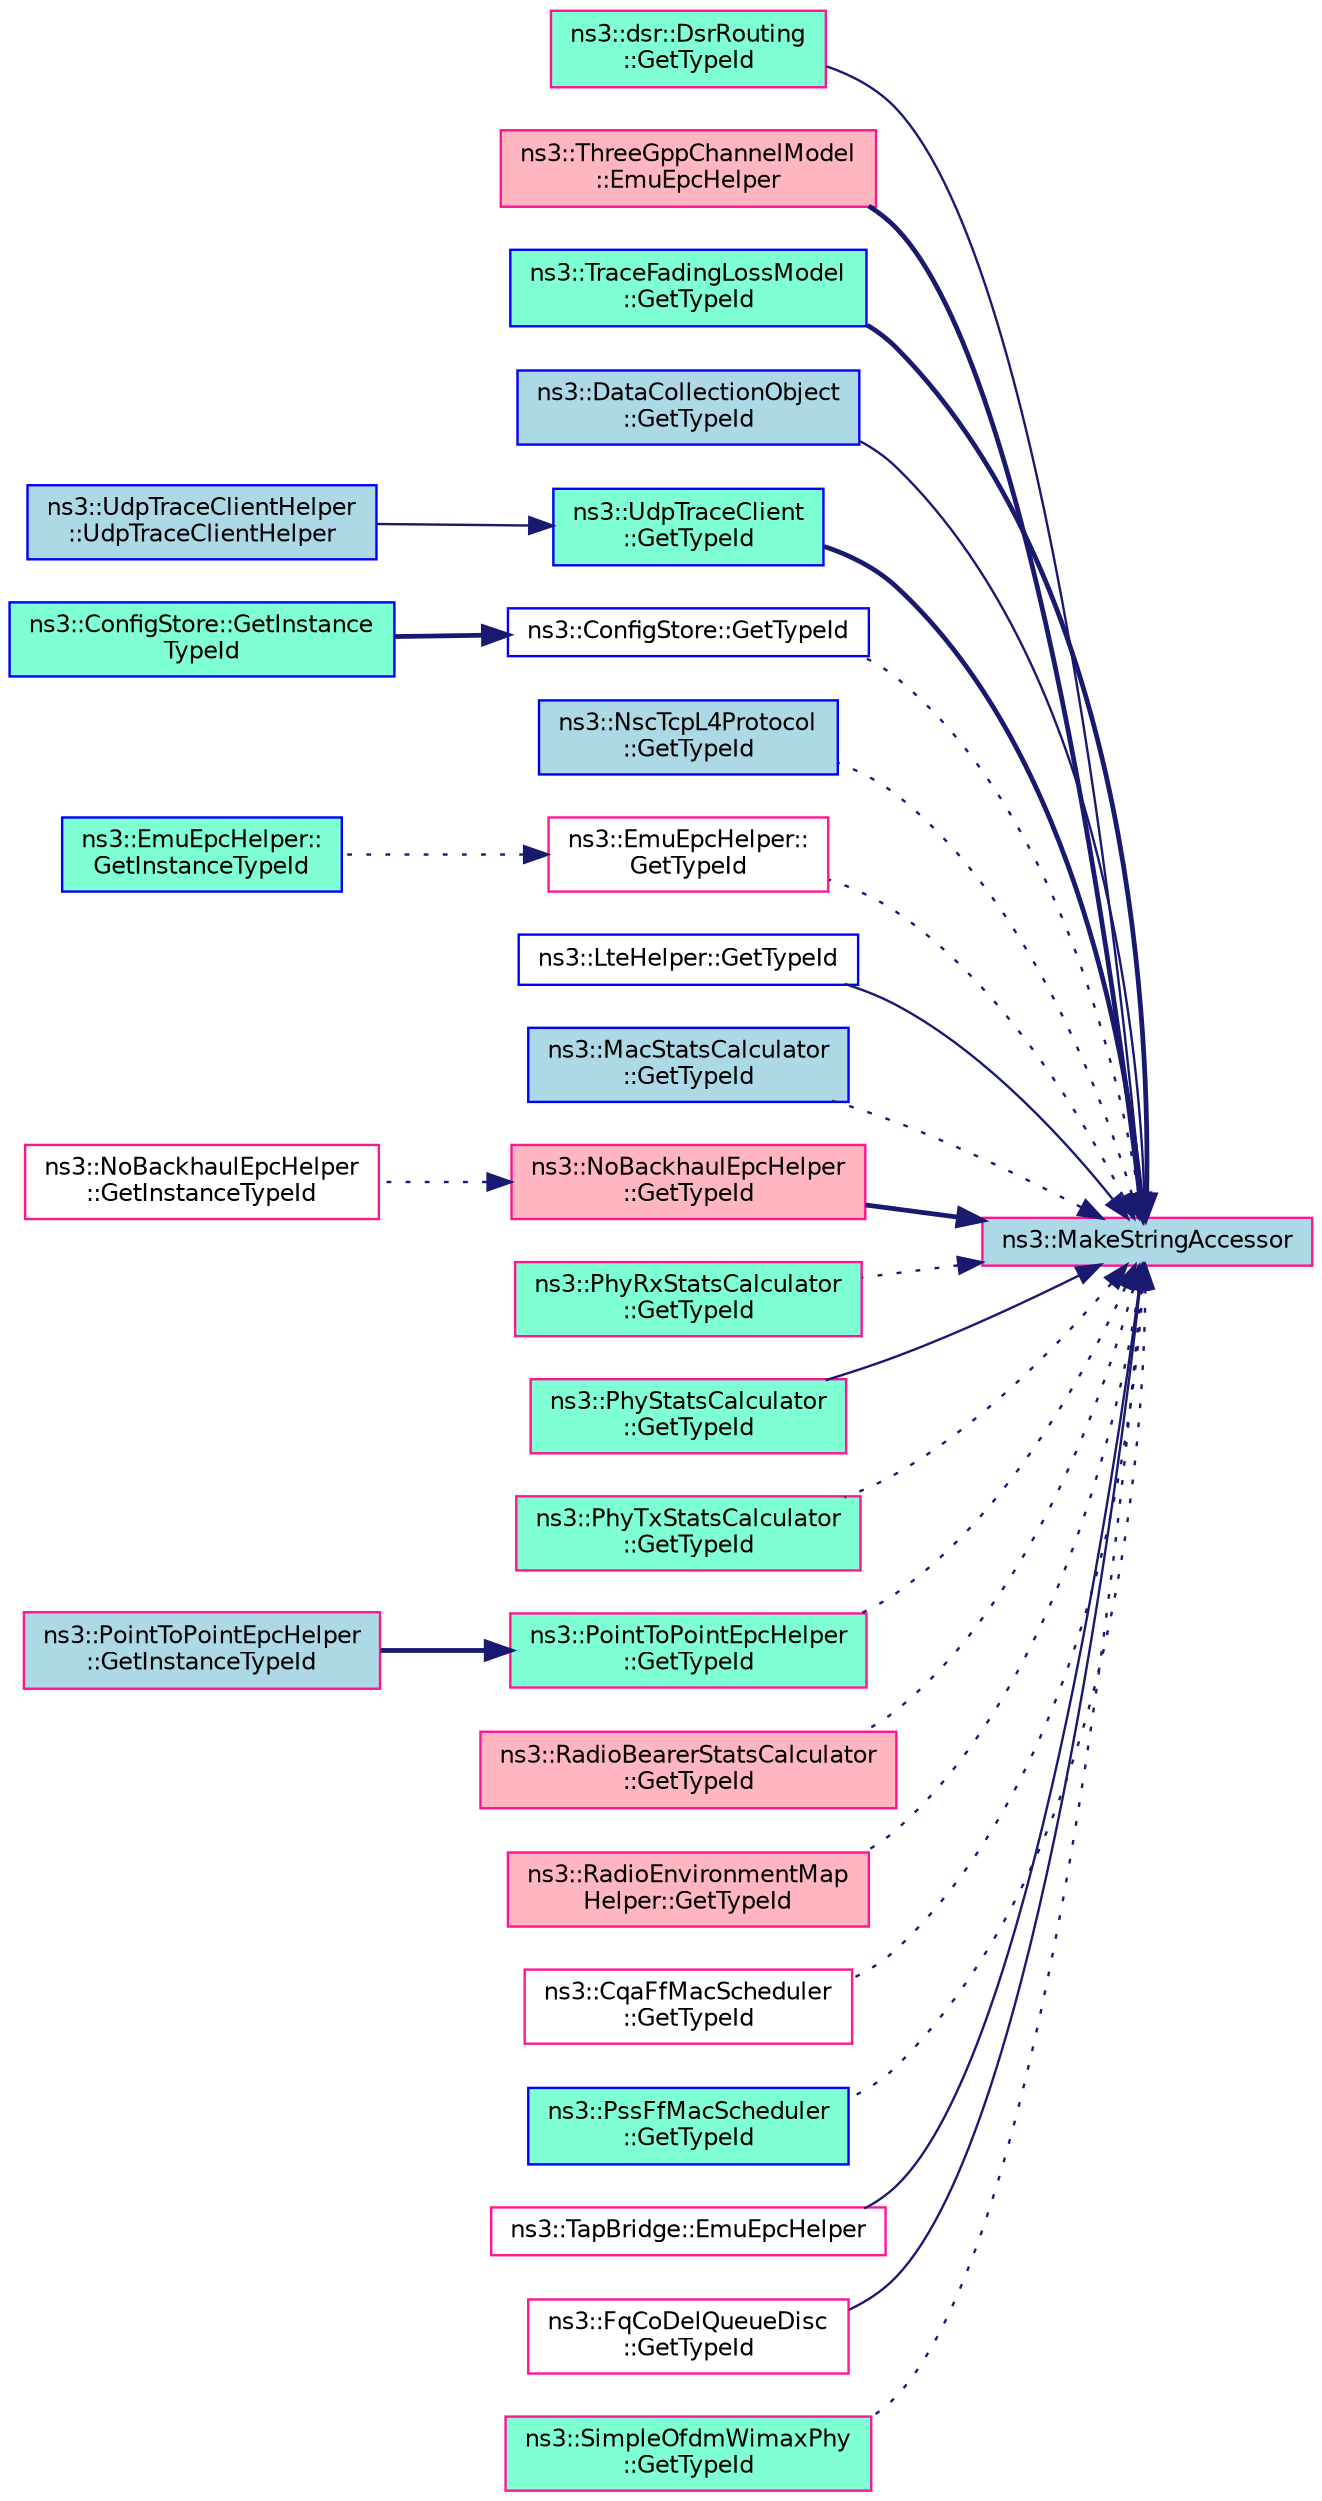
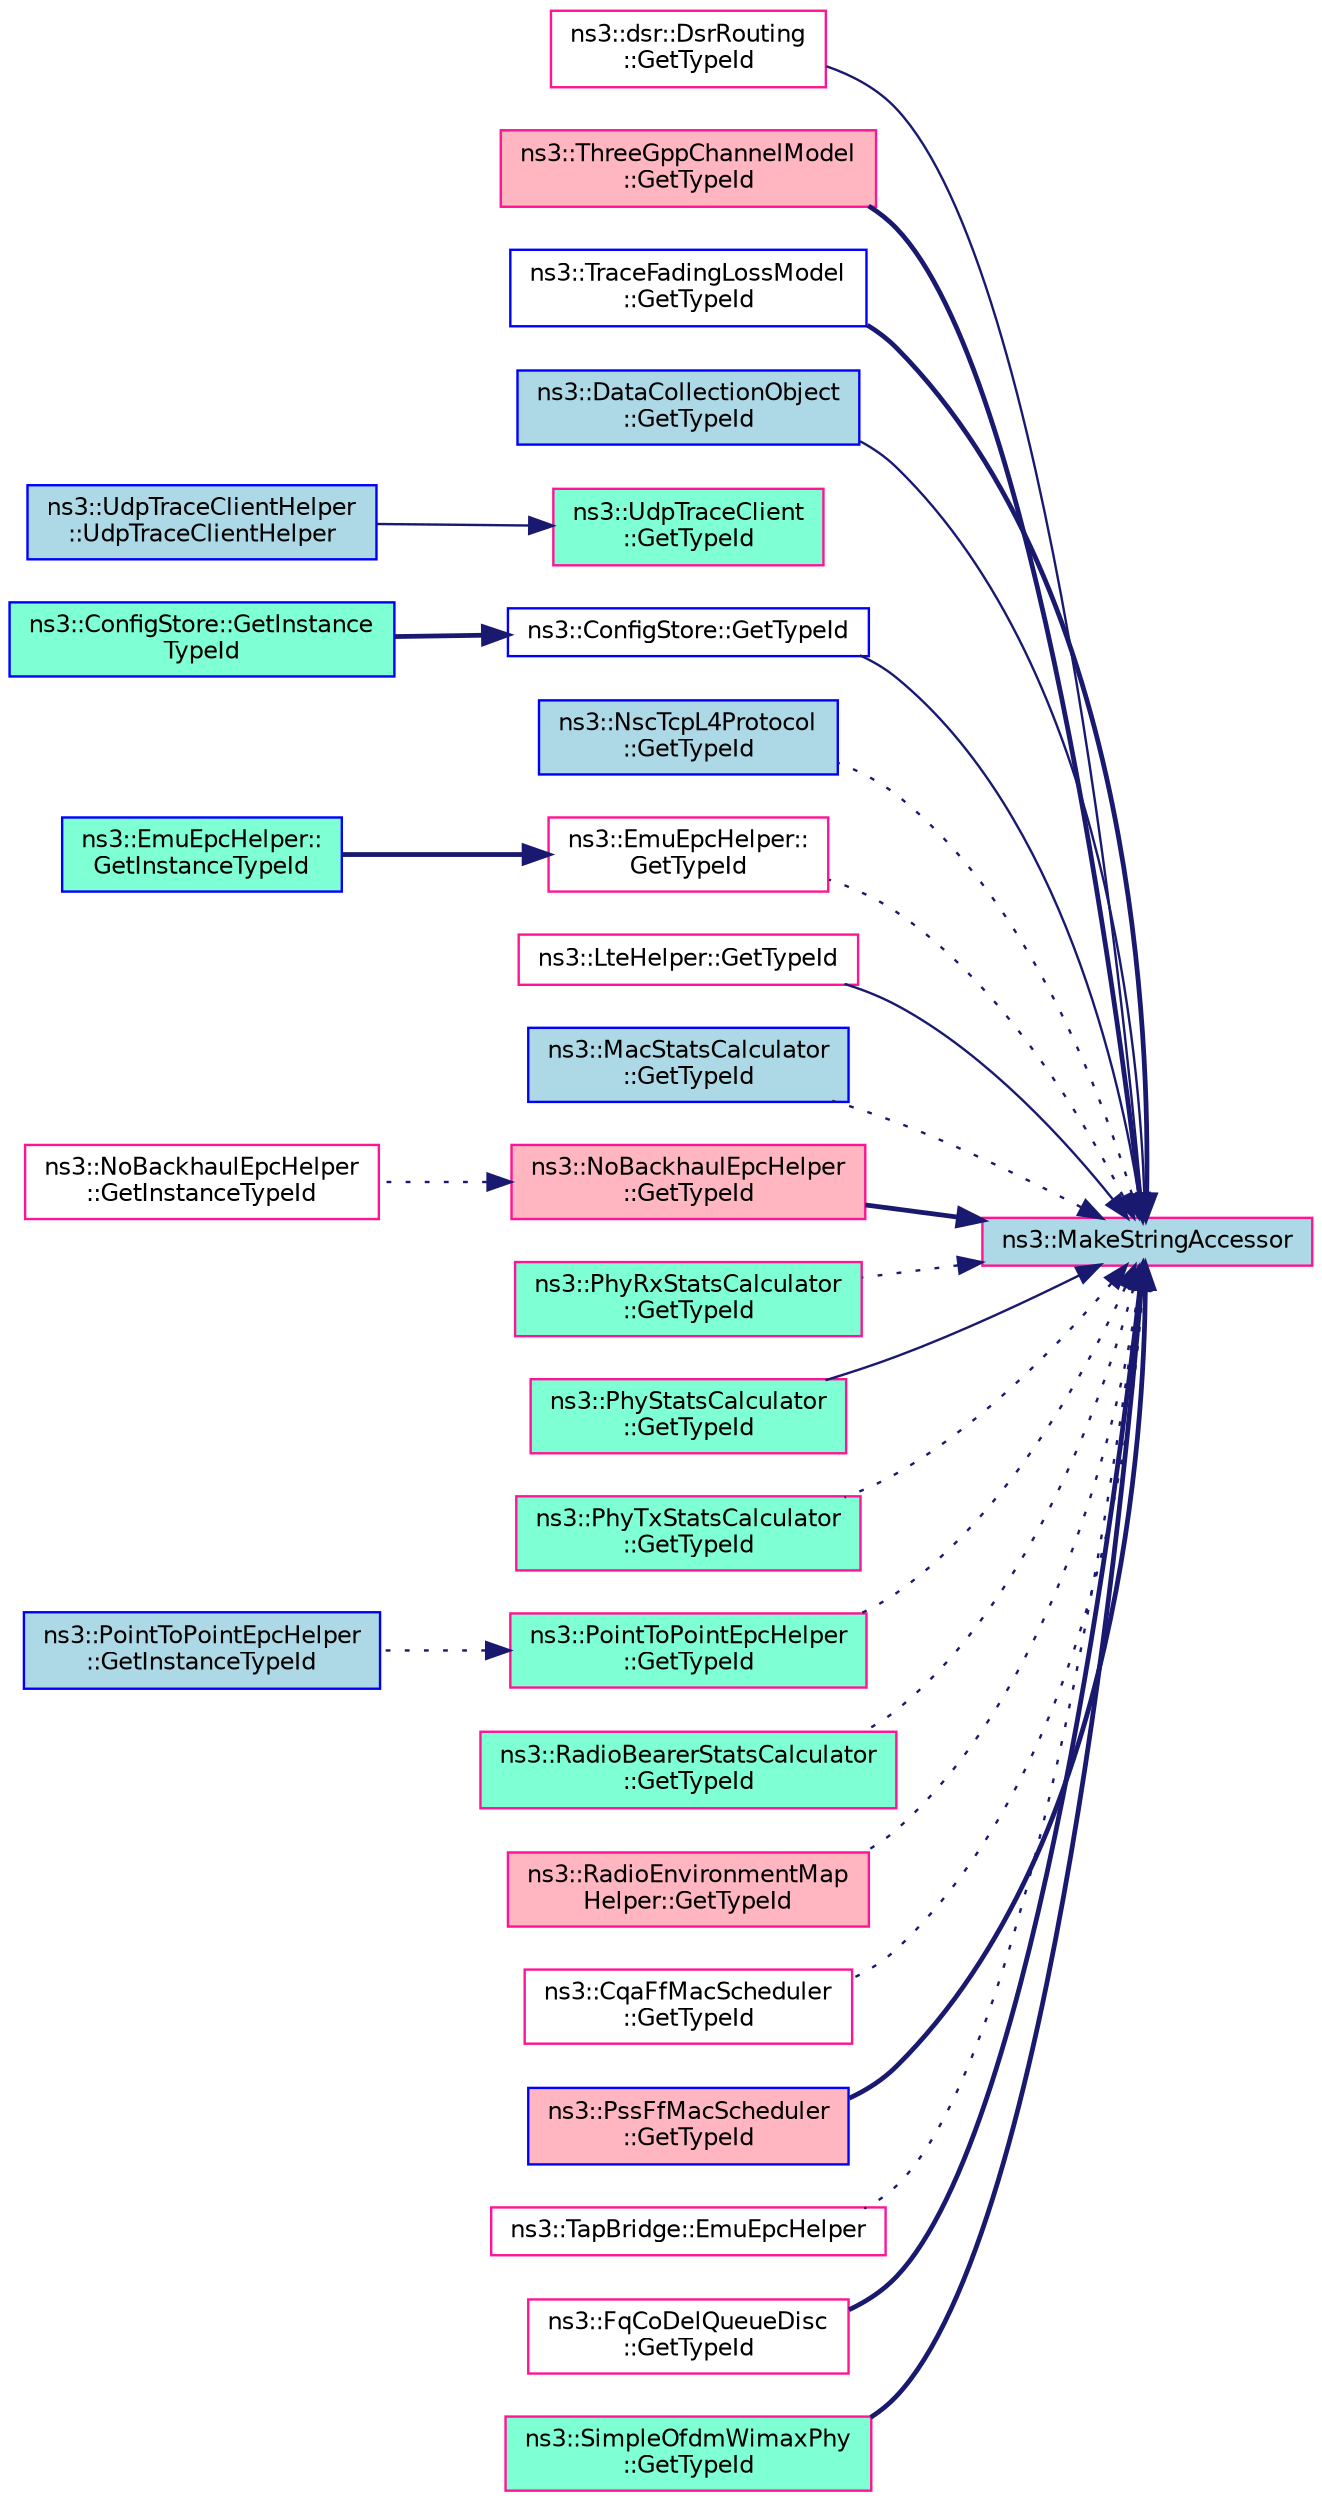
  digraph {
    rankdir=RL
    node [color=deeppink fillcolor=aquamarine fontname=Helvetica fontsize=10 shape=record style=filled]
    edge [color=midnightblue dir=back fontname=Helvetica fontsize=10 labelfontname=Helvetica labelfontsize=10 style=dotted]
    n1 [fillcolor=lightblue fontcolor=black height=0.2 label="ns3::MakeStringAccessor" width=0.4]
-   n2 [height=0.2 label="ns3::dsr::DsrRouting\l::GetTypeId" width=0.4]
-   n3 [fillcolor=lightpink height=0.2 label="ns3::ThreeGppChannelModel\l::EmuEpcHelper" width=0.4]
-   n4 [color=blue height=0.2 label="ns3::TraceFadingLossModel\l::GetTypeId" width=0.4]
+   n2 [fillcolor=white height=0.2 label="ns3::dsr::DsrRouting\l::GetTypeId" width=0.4]
+   n3 [fillcolor=lightpink height=0.2 label="ns3::ThreeGppChannelModel\l::GetTypeId" width=0.4]
+   n4 [color=blue fillcolor=white height=0.2 label="ns3::TraceFadingLossModel\l::GetTypeId" width=0.4]
    n5 [color=blue fillcolor=lightblue height=0.2 label="ns3::DataCollectionObject\l::GetTypeId" width=0.4]
-   n6 [color=blue height=0.2 label="ns3::UdpTraceClient\l::GetTypeId" width=0.4]
+   n6 [height=0.2 label="ns3::UdpTraceClient\l::GetTypeId" width=0.4]
    n7 [color=blue fillcolor=white height=0.2 label="ns3::ConfigStore::GetTypeId" width=0.4]
    n8 [color=blue fillcolor=lightblue height=0.2 label="ns3::NscTcpL4Protocol\l::GetTypeId" width=0.4]
    n9 [fillcolor=white height=0.2 label="ns3::EmuEpcHelper::\lGetTypeId" width=0.4]
-   n10 [color=blue fillcolor=white height=0.2 label="ns3::LteHelper::GetTypeId" width=0.4]
+   n10 [fillcolor=white height=0.2 label="ns3::LteHelper::GetTypeId" width=0.4]
    n11 [color=blue fillcolor=lightblue height=0.2 label="ns3::MacStatsCalculator\l::GetTypeId" width=0.4]
    n12 [fillcolor=lightpink height=0.2 label="ns3::NoBackhaulEpcHelper\l::GetTypeId" width=0.4]
    n13 [height=0.2 label="ns3::PhyRxStatsCalculator\l::GetTypeId" width=0.4]
    n14 [height=0.2 label="ns3::PhyStatsCalculator\l::GetTypeId" width=0.4]
    n15 [height=0.2 label="ns3::PhyTxStatsCalculator\l::GetTypeId" width=0.4]
    n16 [height=0.2 label="ns3::PointToPointEpcHelper\l::GetTypeId" width=0.4]
-   n17 [fillcolor=lightpink height=0.2 label="ns3::RadioBearerStatsCalculator\l::GetTypeId" width=0.4]
+   n17 [height=0.2 label="ns3::RadioBearerStatsCalculator\l::GetTypeId" width=0.4]
    n18 [fillcolor=lightpink height=0.2 label="ns3::RadioEnvironmentMap\lHelper::GetTypeId" width=0.4]
    n19 [fillcolor=white height=0.2 label="ns3::CqaFfMacScheduler\l::GetTypeId" width=0.4]
-   n20 [color=blue height=0.2 label="ns3::PssFfMacScheduler\l::GetTypeId" width=0.4]
+   n20 [color=blue fillcolor=lightpink height=0.2 label="ns3::PssFfMacScheduler\l::GetTypeId" width=0.4]
    n21 [fillcolor=white height=0.2 label="ns3::TapBridge::EmuEpcHelper" width=0.4]
    n22 [fillcolor=white height=0.2 label="ns3::FqCoDelQueueDisc\l::GetTypeId" width=0.4]
    n23 [height=0.2 label="ns3::SimpleOfdmWimaxPhy\l::GetTypeId" width=0.4]
    n24 [color=blue fillcolor=lightblue height=0.2 label="ns3::UdpTraceClientHelper\l::UdpTraceClientHelper" width=0.4]
    n25 [color=blue height=0.2 label="ns3::ConfigStore::GetInstance\lTypeId" width=0.4]
    n26 [color=blue height=0.2 label="ns3::EmuEpcHelper::\lGetInstanceTypeId" width=0.4]
    n27 [fillcolor=white height=0.2 label="ns3::NoBackhaulEpcHelper\l::GetInstanceTypeId" width=0.4]
-   n28 [fillcolor=lightblue height=0.2 label="ns3::PointToPointEpcHelper\l::GetInstanceTypeId" width=0.4]
+   n28 [color=blue fillcolor=lightblue height=0.2 label="ns3::PointToPointEpcHelper\l::GetInstanceTypeId" width=0.4]
    n1 -> n2 [style=solid]
    n1 -> n3 [style=bold]
    n1 -> n4 [style=bold]
    n1 -> n5 [style=solid]
-   n1 -> n6 [style=bold]
-   n1 -> n7
+   n1 -> n7 [style=solid]
    n1 -> n8
    n1 -> n9
    n1 -> n10 [style=solid]
    n1 -> n11
    n1 -> n12 [style=bold]
    n1 -> n13
    n1 -> n14 [style=solid]
    n1 -> n15
    n1 -> n16
    n1 -> n17
    n1 -> n18
    n1 -> n19
-   n1 -> n20
-   n1 -> n21 [style=solid]
-   n1 -> n22 [style=solid]
-   n1 -> n23
+   n1 -> n20 [style=bold]
+   n1 -> n21
+   n1 -> n22 [style=bold]
+   n1 -> n23 [style=bold]
    n6 -> n24 [style=solid]
    n7 -> n25 [style=bold]
-   n9 -> n26
+   n9 -> n26 [style=bold]
    n12 -> n27
-   n16 -> n28 [style=bold]
+   n16 -> n28
  }
